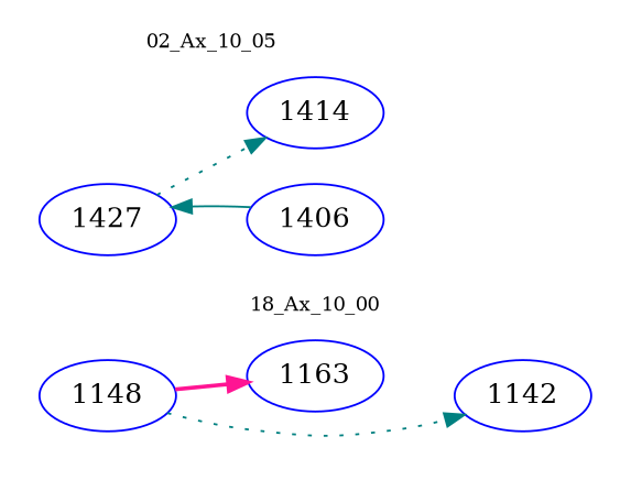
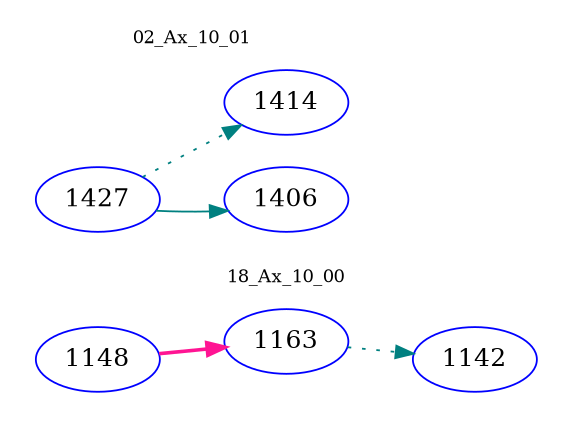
  digraph {
    rankdir=LR
    node [color=blue]
    edge [color=teal style=dotted]
    n1 [label=1148]
    n2 [label=1142]
    n3 [label=1163]
    n4 [label=1427]
    n5 [label=1406]
    n6 [label=1414]
    subgraph cluster_1 {
      color=white
      fontsize=10
      label="18_Ax_10_00"
      n1
      n2
      n3
    }
    subgraph cluster_2 {
      color=white
      fontsize=10
-     label="02_Ax_10_05"
+     label="02_Ax_10_01"
      n4
      n5
      n6
    }
-   n1 -> n2
+   n3 -> n2
    n1 -> n3 [color=deeppink style=bold]
-   n5 -> n4 [style=solid]
+   n4 -> n5 [style=solid]
    n4 -> n6
  }
